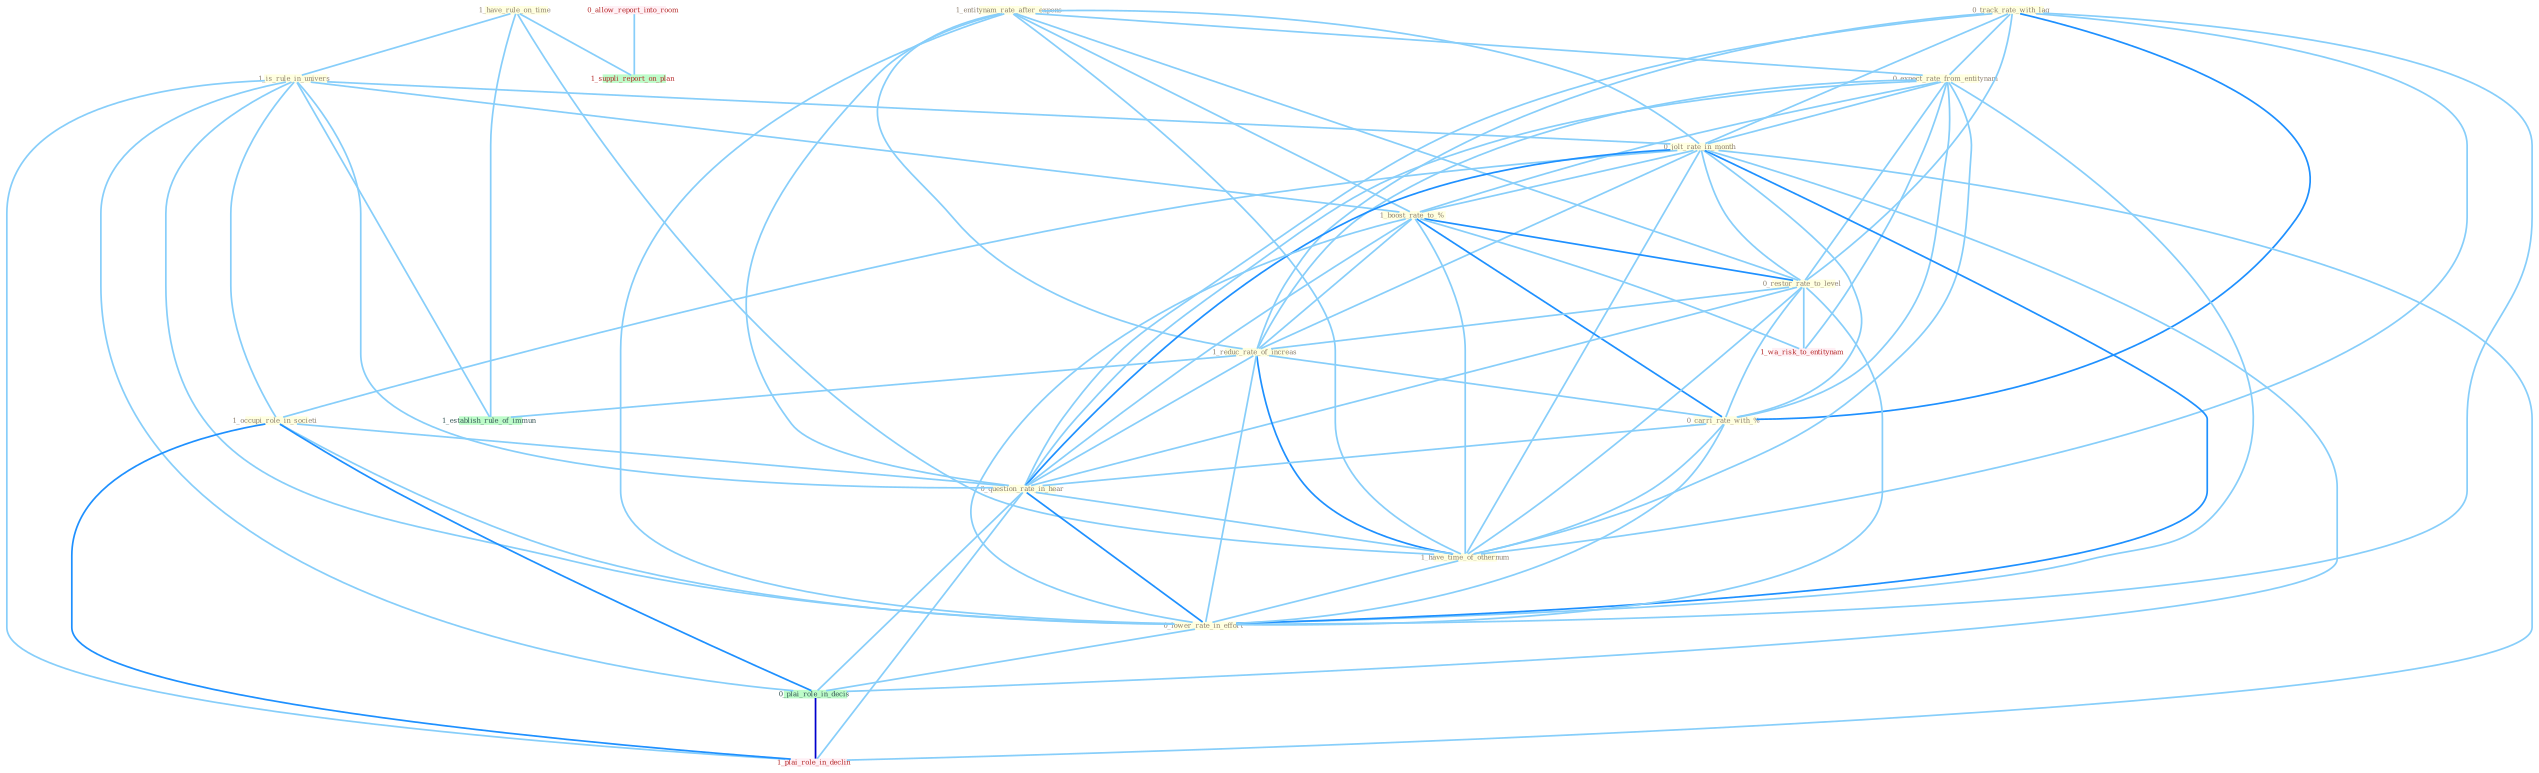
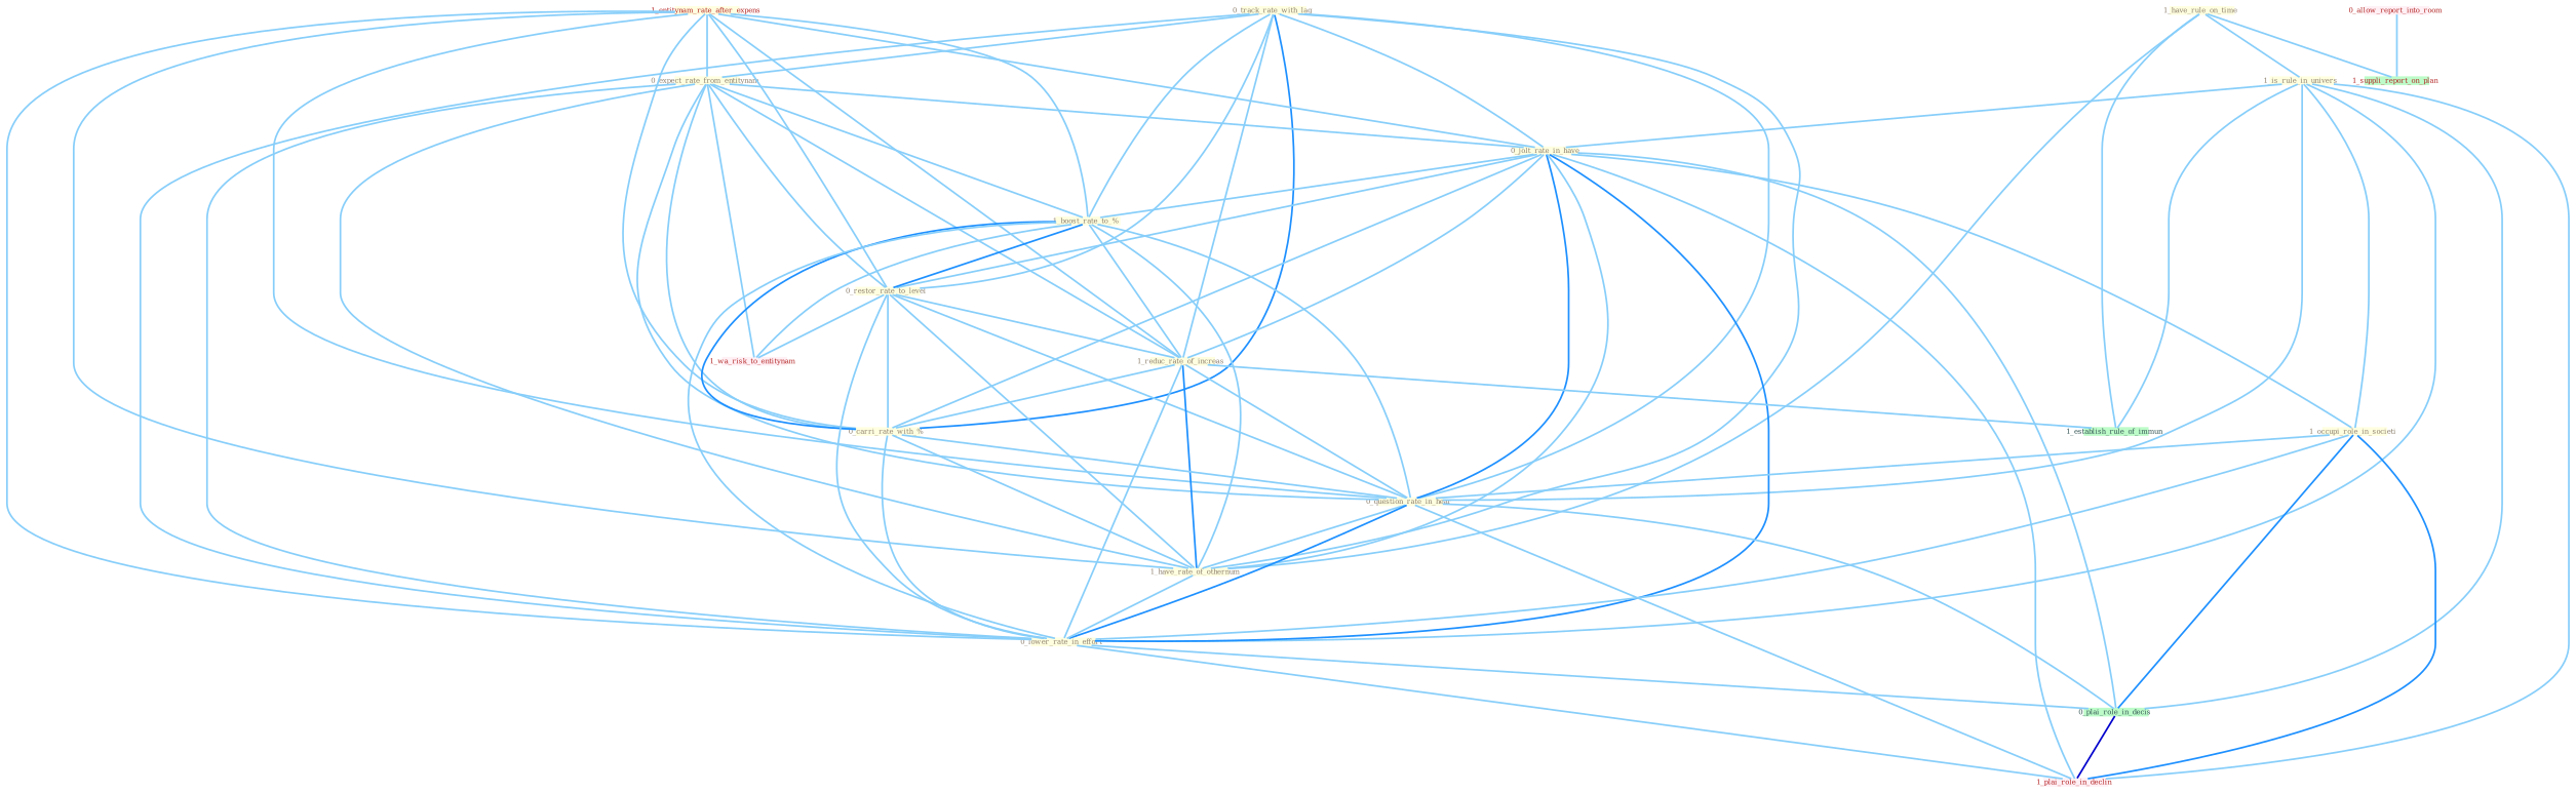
  graph {
    node [color="#ffffe0" fixedsize=true fontcolor="#8b7d6b" fontsize=4 shape=polygon style=filled]
    edge [color="#87cefa" w=1]
    "0_track_rate_with_lag " [height=.06 width=.5]
    "1_have_rule_on_time " [height=.06 width=.5]
-   "1_entitynam_rate_after_expens " [height=.06 width=.5]
+   "1_entitynam_rate_after_expens " [fontcolor="#b22222" height=.06 width=.5]
    "1_is_rule_in_univers " [height=.06 width=.5]
    "0_expect_rate_from_entitynam " [height=.06 width=.5]
-   "0_jolt_rate_in_month " [height=.06 width=.5]
+   "0_jolt_rate_in_month " [height=.06 width=.5 label="0_jolt_rate_in_have"]
    "1_occupi_role_in_societi " [height=.06 width=.5]
    "1_boost_rate_to_% " [height=.06 width=.5]
    "0_restor_rate_to_level " [height=.06 width=.5]
    "1_reduc_rate_of_increas " [height=.06 width=.5]
    "0_carri_rate_with_% " [height=.06 width=.5]
    "0_question_rate_in_hear " [height=.06 width=.5]
-   "1_have_rate_of_othernum " [height=.06 width=.5 label="1_have_time_of_othernum"]
+   "1_have_rate_of_othernum " [height=.06 width=.5]
    "0_lower_rate_in_effort " [height=.06 width=.5]
    "1_wa_risk_to_entitynam " [color="#fff0f5" fontcolor="#b22222" height=.06 width=.5]
    "1_plai_role_in_declin " [color="#fff0f5" fontcolor="#b22222" height=.06 width=.5]
    "0_allow_report_into_room " [color="#fff0f5" fontcolor="#b22222" height=.06 width=.5]
    "1_establish_rule_of_immun " [color="#BDFCC9" fontcolor="#2f4f4f" height=.06 width=.5]
    "1_suppli_report_on_plan " [color="#BDFCC9" fontcolor="#b22222" height=.06 width=.5]
    "0_plai_role_in_decis " [color="#BDFCC9" fontcolor="#2f4f4f" height=.06 width=.5]
    subgraph sub_1 {
      "0_track_rate_with_lag "
      "1_have_rule_on_time "
      "1_entitynam_rate_after_expens "
      "1_is_rule_in_univers "
      "0_expect_rate_from_entitynam "
      "0_jolt_rate_in_month "
      "1_occupi_role_in_societi "
      "1_boost_rate_to_% "
      "0_restor_rate_to_level "
      "1_reduc_rate_of_increas "
      "0_carri_rate_with_% "
      "0_question_rate_in_hear "
      "1_have_rate_of_othernum "
      "0_lower_rate_in_effort "
    }
    subgraph sub_2 {
      "1_wa_risk_to_entitynam "
      "1_plai_role_in_declin "
      "0_allow_report_into_room "
    }
    "0_track_rate_with_lag " -- "0_expect_rate_from_entitynam "
    "0_track_rate_with_lag " -- "0_jolt_rate_in_month "
-   "1_is_rule_in_univers " -- "1_boost_rate_to_% "
+   "0_track_rate_with_lag " -- "1_boost_rate_to_% "
    "0_track_rate_with_lag " -- "0_restor_rate_to_level "
    "0_track_rate_with_lag " -- "1_reduc_rate_of_increas "
    "0_track_rate_with_lag " -- "0_carri_rate_with_% " [color="#1e90ff" w=2]
    "0_track_rate_with_lag " -- "0_question_rate_in_hear "
    "0_track_rate_with_lag " -- "1_have_rate_of_othernum "
    "0_track_rate_with_lag " -- "0_lower_rate_in_effort "
    "1_have_rule_on_time " -- "1_is_rule_in_univers "
    "1_have_rule_on_time " -- "1_have_rate_of_othernum "
    "1_have_rule_on_time " -- "1_establish_rule_of_immun "
    "1_have_rule_on_time " -- "1_suppli_report_on_plan "
    "1_entitynam_rate_after_expens " -- "0_expect_rate_from_entitynam "
    "1_entitynam_rate_after_expens " -- "0_jolt_rate_in_month "
    "1_entitynam_rate_after_expens " -- "1_boost_rate_to_% "
    "1_entitynam_rate_after_expens " -- "0_restor_rate_to_level "
    "1_entitynam_rate_after_expens " -- "1_reduc_rate_of_increas "
+   "1_entitynam_rate_after_expens " -- "0_carri_rate_with_% "
    "1_entitynam_rate_after_expens " -- "0_question_rate_in_hear "
    "1_entitynam_rate_after_expens " -- "1_have_rate_of_othernum "
    "1_entitynam_rate_after_expens " -- "0_lower_rate_in_effort "
    "1_is_rule_in_univers " -- "0_jolt_rate_in_month "
    "1_is_rule_in_univers " -- "1_occupi_role_in_societi "
    "1_is_rule_in_univers " -- "0_question_rate_in_hear "
    "1_is_rule_in_univers " -- "0_lower_rate_in_effort "
    "1_is_rule_in_univers " -- "1_plai_role_in_declin "
    "1_is_rule_in_univers " -- "1_establish_rule_of_immun "
    "1_is_rule_in_univers " -- "0_plai_role_in_decis "
    "0_expect_rate_from_entitynam " -- "0_jolt_rate_in_month "
    "0_expect_rate_from_entitynam " -- "1_boost_rate_to_% "
    "0_expect_rate_from_entitynam " -- "0_restor_rate_to_level "
    "0_expect_rate_from_entitynam " -- "1_reduc_rate_of_increas "
    "0_expect_rate_from_entitynam " -- "0_carri_rate_with_% "
    "0_expect_rate_from_entitynam " -- "0_question_rate_in_hear "
    "0_expect_rate_from_entitynam " -- "1_have_rate_of_othernum "
    "0_expect_rate_from_entitynam " -- "0_lower_rate_in_effort "
    "0_expect_rate_from_entitynam " -- "1_wa_risk_to_entitynam "
    "0_jolt_rate_in_month " -- "1_occupi_role_in_societi "
    "0_jolt_rate_in_month " -- "1_boost_rate_to_% "
    "0_jolt_rate_in_month " -- "0_restor_rate_to_level "
    "0_jolt_rate_in_month " -- "1_reduc_rate_of_increas "
    "0_jolt_rate_in_month " -- "0_carri_rate_with_% "
    "0_jolt_rate_in_month " -- "0_question_rate_in_hear " [color="#1e90ff" w=2]
    "0_jolt_rate_in_month " -- "1_have_rate_of_othernum "
    "0_jolt_rate_in_month " -- "0_lower_rate_in_effort " [color="#1e90ff" w=2]
    "0_jolt_rate_in_month " -- "1_plai_role_in_declin "
    "0_jolt_rate_in_month " -- "0_plai_role_in_decis "
    "1_occupi_role_in_societi " -- "0_question_rate_in_hear "
    "1_occupi_role_in_societi " -- "0_lower_rate_in_effort "
    "1_occupi_role_in_societi " -- "1_plai_role_in_declin " [color="#1e90ff" w=2]
    "1_occupi_role_in_societi " -- "0_plai_role_in_decis " [color="#1e90ff" w=2]
    "1_boost_rate_to_% " -- "0_restor_rate_to_level " [color="#1e90ff" w=2]
    "1_boost_rate_to_% " -- "1_reduc_rate_of_increas "
    "1_boost_rate_to_% " -- "0_carri_rate_with_% " [color="#1e90ff" w=2]
    "1_boost_rate_to_% " -- "0_question_rate_in_hear "
    "1_boost_rate_to_% " -- "1_have_rate_of_othernum "
    "1_boost_rate_to_% " -- "0_lower_rate_in_effort "
    "1_boost_rate_to_% " -- "1_wa_risk_to_entitynam "
    "0_restor_rate_to_level " -- "1_reduc_rate_of_increas "
    "0_restor_rate_to_level " -- "0_carri_rate_with_% "
    "0_restor_rate_to_level " -- "0_question_rate_in_hear "
    "0_restor_rate_to_level " -- "1_have_rate_of_othernum "
    "0_restor_rate_to_level " -- "0_lower_rate_in_effort "
    "0_restor_rate_to_level " -- "1_wa_risk_to_entitynam "
    "1_reduc_rate_of_increas " -- "0_carri_rate_with_% "
    "1_reduc_rate_of_increas " -- "0_question_rate_in_hear "
    "1_reduc_rate_of_increas " -- "1_have_rate_of_othernum " [color="#1e90ff" w=2]
    "1_reduc_rate_of_increas " -- "0_lower_rate_in_effort "
    "1_reduc_rate_of_increas " -- "1_establish_rule_of_immun "
    "0_carri_rate_with_% " -- "0_question_rate_in_hear "
    "0_carri_rate_with_% " -- "1_have_rate_of_othernum "
    "0_carri_rate_with_% " -- "0_lower_rate_in_effort "
    "0_question_rate_in_hear " -- "1_have_rate_of_othernum "
    "0_question_rate_in_hear " -- "0_lower_rate_in_effort " [color="#1e90ff" w=2]
    "0_question_rate_in_hear " -- "1_plai_role_in_declin "
    "0_question_rate_in_hear " -- "0_plai_role_in_decis "
    "1_have_rate_of_othernum " -- "0_lower_rate_in_effort "
+   "0_lower_rate_in_effort " -- "1_plai_role_in_declin "
    "0_lower_rate_in_effort " -- "0_plai_role_in_decis "
    "0_allow_report_into_room " -- "1_suppli_report_on_plan "
    "0_plai_role_in_decis " -- "1_plai_role_in_declin " [color="#0000cd" w=3]
  }
